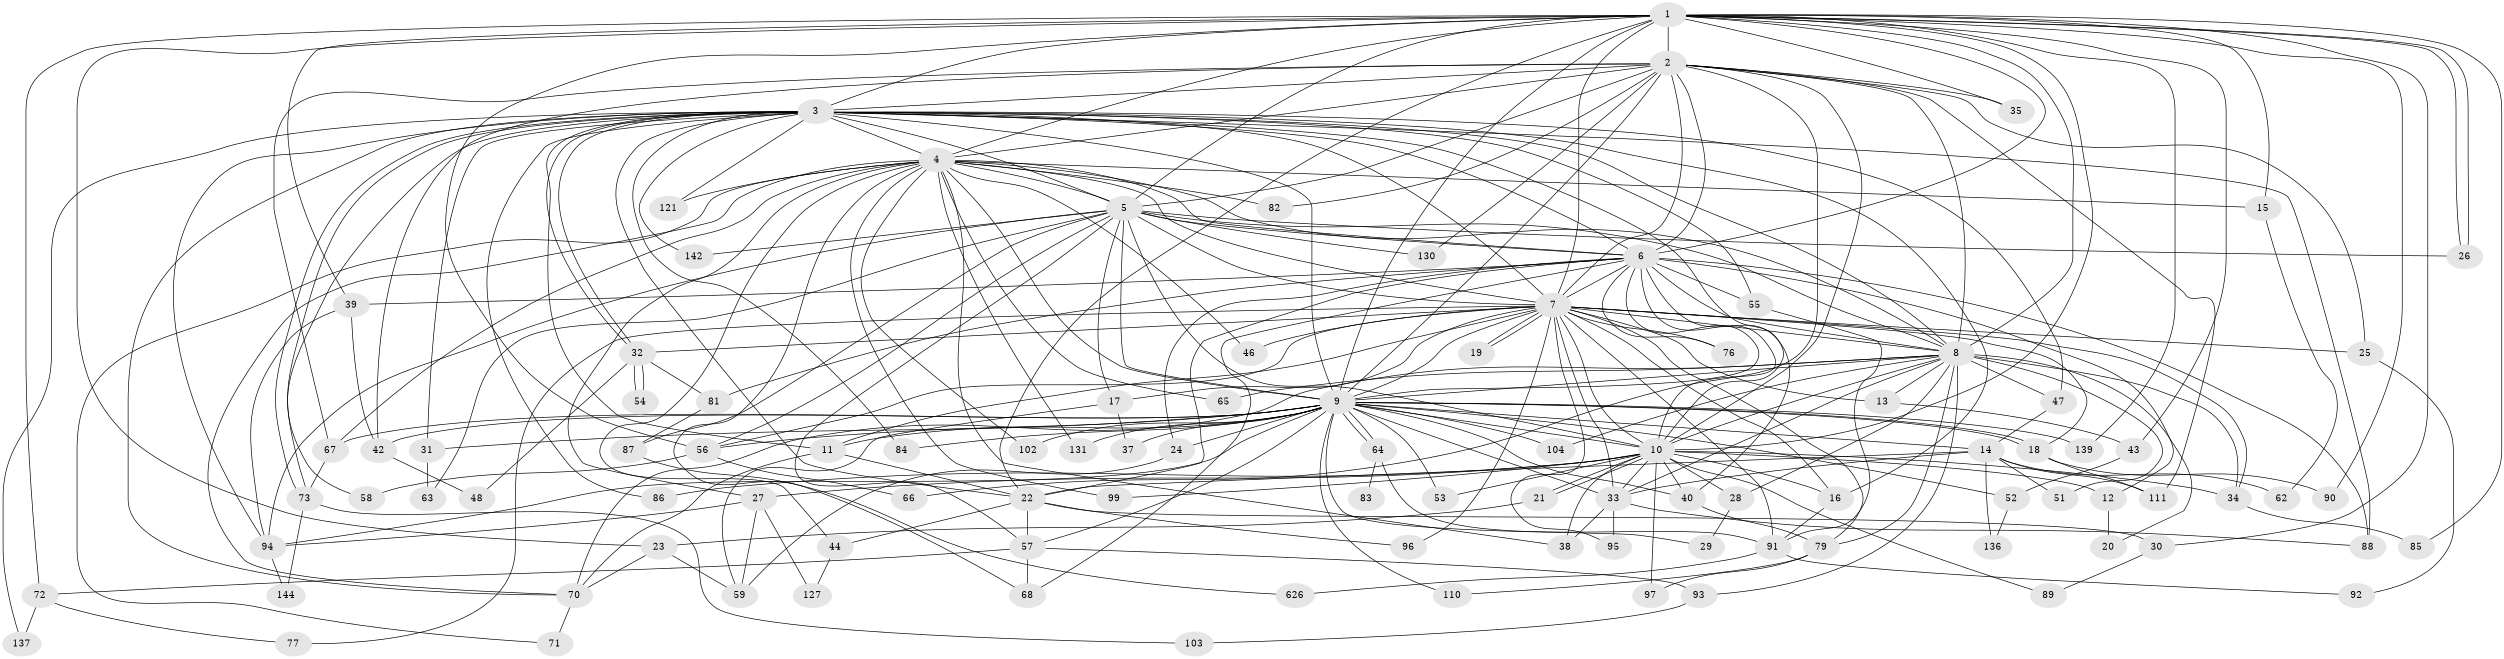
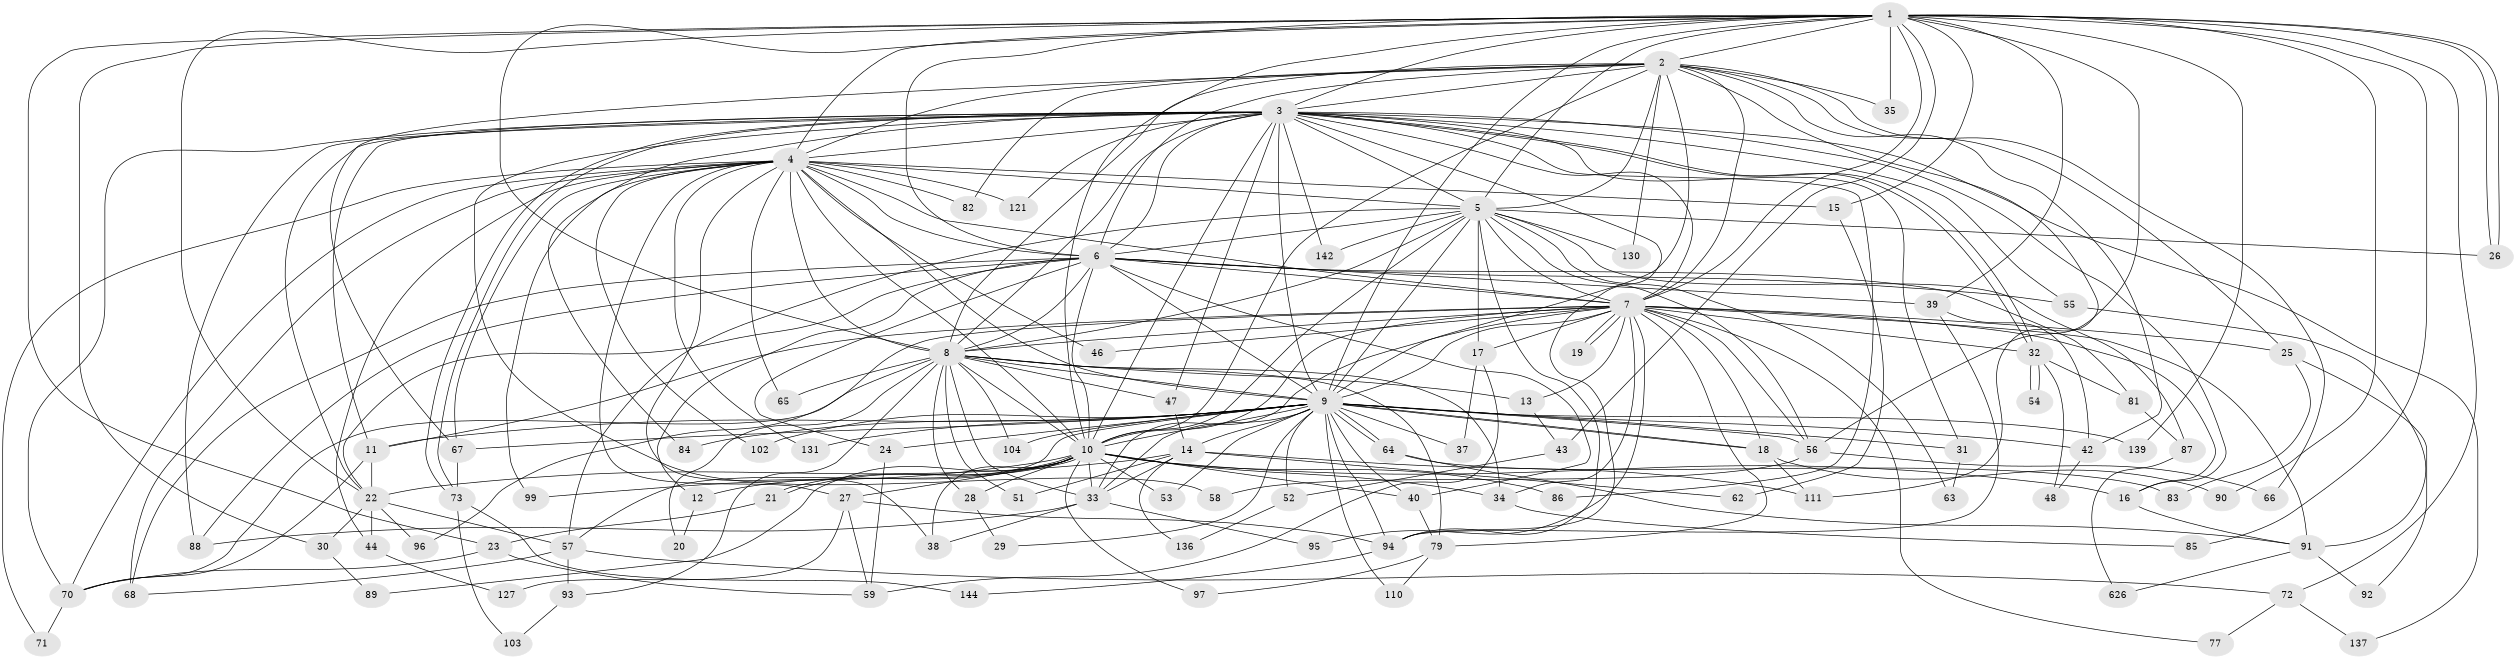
  graph {
    node [color=gray90 style=filled]
    1
    2
    3 [super="+80+74+116+132"]
    4
    5
    6
    7 [super="+109+145+123+41+60+61"]
    8
    9
    10
    15
    22 [super="+128+36+69+108"]
    23
    26 [super="+100"]
    30 [super="+129"]
    35
    39 [super="+119"]
    43
    56 [super="+140+107"]
    72
    85
    90
    139
    25
    42
    66
    67 [super="+134"]
    82
    111 [super="+117"]
    130
    11
    16 [super="+112"]
    31
    32
    47
    55
    58
    73
    84
    86
    88 [super="+125"]
    94
    121
    137
    142
    70 [super="+106"]
    27
    38 [super="+78"]
    44
    46
    65
    68 [super="+115"]
    71
    99
    102
    131
    17
    57
    63
    87
    12
    24 [super="+138"]
    40 [super="+113+49"]
-   76
    81
    13
    18 [super="+75"]
    19
    33 [super="+50+135+45"]
    34 [super="+101"]
    77
    79
    91 [super="+118"]
    95
    96
    20
    28
    51
    93
    104
    14 [super="+98"]
    29
    37
    52
    53
    64
    110
    89
    21
    97
    62
    59 [super="+114"]
    83
    92
    48
    54
    103
    144
    127
    n100 [label=626]
    136
    1 -- 2
    1 -- 3 [weight=2]
    1 -- 4
    1 -- 5
    1 -- 6
    1 -- 7 [weight=2]
    1 -- 8
    1 -- 9
    1 -- 10
    1 -- 15
    1 -- 22
    1 -- 23
    1 -- 26
    1 -- 26
    1 -- 30
    1 -- 35
    1 -- 39
    1 -- 43
    1 -- 56
    1 -- 72
    1 -- 85
    1 -- 90
    1 -- 139
    2 -- 3
    2 -- 4
    2 -- 5
    2 -- 6
    2 -- 7
    2 -- 8
    2 -- 9
    2 -- 10
    2 -- 35
    2 -- 25
    2 -- 42
    2 -- 66
    2 -- 67
    2 -- 82
    2 -- 111
    2 -- 130
    3 -- 4
    3 -- 5
    3 -- 6
    3 -- 7 [weight=2]
    3 -- 8
    3 -- 9 [weight=2]
    3 -- 10
    3 -- 22
    3 -- 11
    3 -- 16
    3 -- 31
    3 -- 32 [weight=2]
    3 -- 32
    3 -- 47
    3 -- 55
    3 -- 58
    3 -- 73
    3 -- 73
    3 -- 84
    3 -- 86
    3 -- 88
    3 -- 94
    3 -- 121
    3 -- 137
    3 -- 142
    3 -- 70
    4 -- 5
    4 -- 6
    4 -- 7
    4 -- 8
    4 -- 9
+   4 -- 10
    4 -- 15
    4 -- 67
    4 -- 82
    4 -- 121
    4 -- 70
    4 -- 27
    4 -- 38
    4 -- 44
    4 -- 46
    4 -- 65
    4 -- 68
    4 -- 71
    4 -- 99
    4 -- 102
    4 -- 131
    5 -- 6
    5 -- 7
    5 -- 8
    5 -- 9
    5 -- 10
    5 -- 26
    5 -- 56
    5 -- 130
    5 -- 94
    5 -- 142
    5 -- 17
    5 -- 57
    5 -- 63
    5 -- 87
    6 -- 7
    6 -- 8
    6 -- 9
    6 -- 10
    6 -- 22
    6 -- 39
    6 -- 55
    6 -- 88
    6 -- 68
    6 -- 12
    6 -- 24
    6 -- 40
-   6 -- 76
    6 -- 81
    7 -- 8
    7 -- 9
    7 -- 10
    7 -- 56
    7 -- 25
    7 -- 11 [weight=2]
    7 -- 16
    7 -- 32
    7 -- 46
    7 -- 17
-   7 -- 76
    7 -- 13 [weight=2]
    7 -- 18
    7 -- 19
    7 -- 19
    7 -- 33
    7 -- 34
    7 -- 77
    7 -- 79
    7 -- 91 [weight=2]
    7 -- 95
    7 -- 96
    8 -- 9
    8 -- 10
    8 -- 47
    8 -- 70
    8 -- 65
    8 -- 13
    8 -- 33
    8 -- 34
    8 -- 79
    8 -- 20
    8 -- 28
    8 -- 51
    8 -- 93
    8 -- 104
    9 -- 10
    9 -- 56
    9 -- 139
    9 -- 42
    9 -- 67
    9 -- 11
    9 -- 31
    9 -- 84
    9 -- 94
    9 -- 102
    9 -- 131
    9 -- 57
    9 -- 24
    9 -- 40
    9 -- 18
    9 -- 18
    9 -- 33
    9 -- 104
    9 -- 14
    9 -- 29
    9 -- 37
    9 -- 52
    9 -- 53
    9 -- 64
    9 -- 64
    9 -- 110
    10 -- 16
    10 -- 86
    10 -- 27
    10 -- 38
    10 -- 99
    10 -- 12
    10 -- 40
    10 -- 33
    10 -- 34 [weight=2]
    10 -- 28
    10 -- 53
    10 -- 89
    10 -- 21
    10 -- 21
    10 -- 97
    15 -- 62
    22 -- 30
    22 -- 44
    22 -- 57 [weight=2]
    22 -- 96
    23 -- 70
    23 -- 59
    30 -- 89
    39 -- 42
    39 -- 94
    43 -- 52
    56 -- 66
    56 -- 58
    72 -- 137
    72 -- 77
+   25 -- 83
    25 -- 92
    42 -- 48
    67 -- 73
    11 -- 22
    11 -- 70
    16 -- 91
    31 -- 63
    32 -- 81
    32 -- 48
    32 -- 54
    32 -- 54
    47 -- 14
    55 -- 91
    73 -- 103
    73 -- 144
    94 -- 144
    70 -- 71
    27 -- 94
    27 -- 59
    27 -- 127
    44 -- 127
    17 -- 37
    17 -- 59
    57 -- 72
    57 -- 68
    57 -- 93
    87 -- n100
    12 -- 20
    24 -- 59
    40 -- 79
    81 -- 87
    13 -- 43
    18 -- 90
    18 -- 111
    33 -- 88
    33 -- 38
    33 -- 95
    34 -- 85
    79 -- 110
    79 -- 97
    91 -- 92
    91 -- n100
    28 -- 29
    93 -- 103
    14 -- 22
    14 -- 111
    14 -- 33
    14 -- 51
    14 -- 62
    14 -- 136
    52 -- 136
    64 -- 91
    64 -- 83
    21 -- 23
  }
